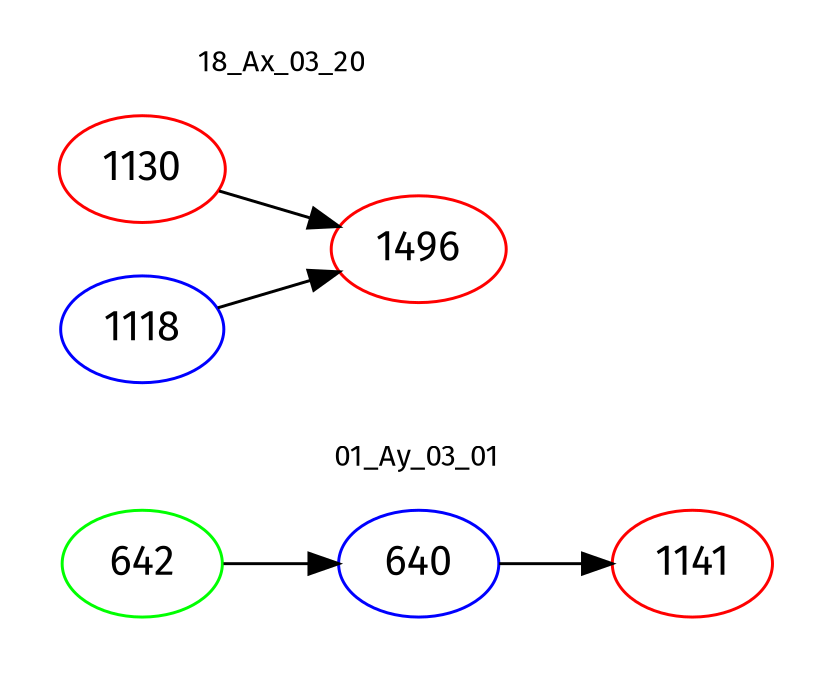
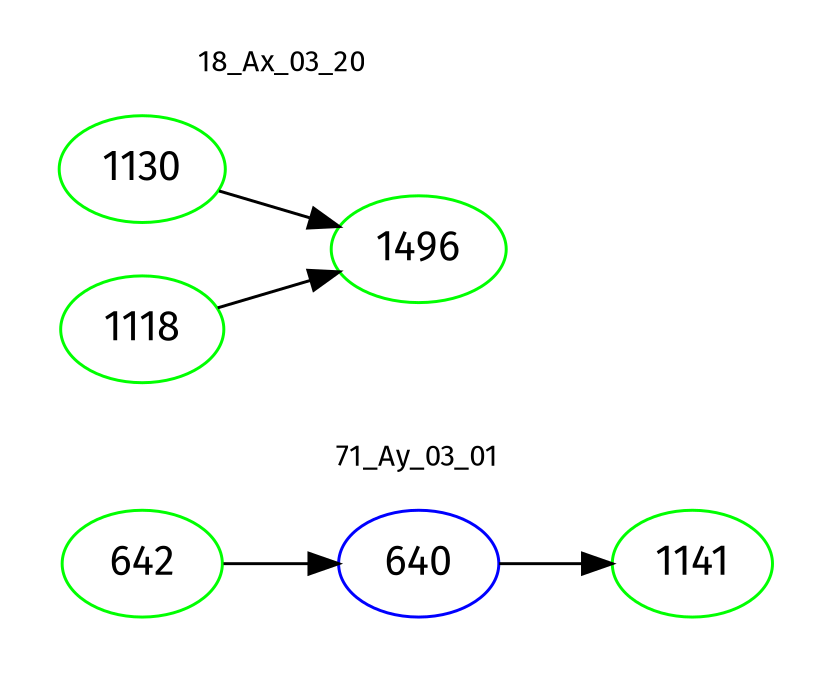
  digraph {
    fontname="Fira Sans"
    rankdir=LR
    node [color=green fontname="Fira Sans"]
    edge [color=black fontname="Fira Sans"]
    n1 [label=642]
    n2 [color=blue label=640]
-   n3 [color=red label=1141]
-   n4 [color=red label=1130]
-   n5 [color=blue label=1118]
-   n6 [color=red label=1496]
+   n3 [label=1141]
+   n4 [label=1130]
+   n5 [label=1118]
+   n6 [label=1496]
    subgraph cluster_1 {
      color=white
      fontsize=10
-     label="01_Ay_03_01"
+     label="71_Ay_03_01"
      n1
      n2
      n3
    }
    subgraph cluster_2 {
      color=white
      fontsize=10
      label="18_Ax_03_20"
      n4
      n5
      n6
    }
    n1 -> n2
    n2 -> n3
    n4 -> n6
    n5 -> n6
  }
